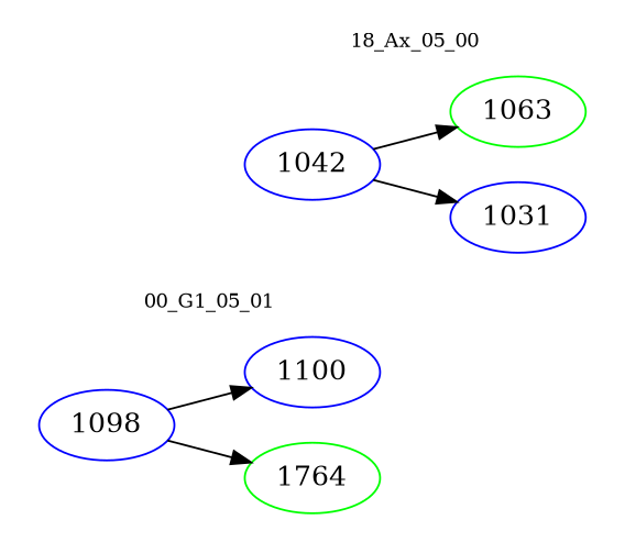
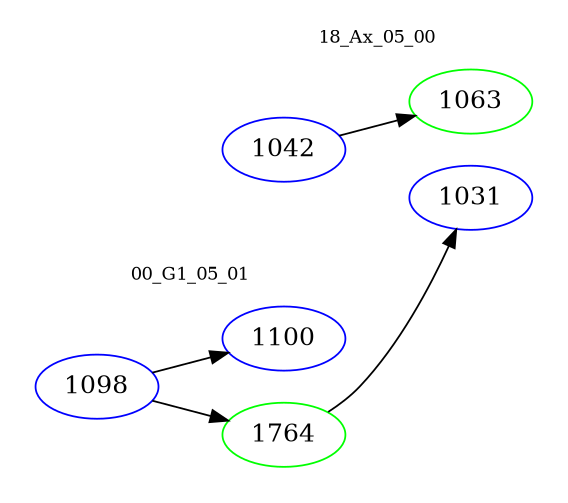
  digraph {
    rankdir=LR
    node [color=blue]
    edge [color=black]
    n1 [label=1042]
    n2 [label=1031]
    n3 [color=green label=1063]
    n4 [label=1098]
    n5 [color=green label=1764]
    n6 [label=1100]
    subgraph cluster_1 {
      color=white
      fontsize=10
      label="18_Ax_05_00"
      n1
      n2
      n3
    }
    subgraph cluster_2 {
      color=white
      fontsize=10
      label="00_G1_05_01"
      n4
      n5
      n6
    }
-   n1 -> n2
+   n5 -> n2
    n1 -> n3
    n4 -> n5
    n4 -> n6
  }
